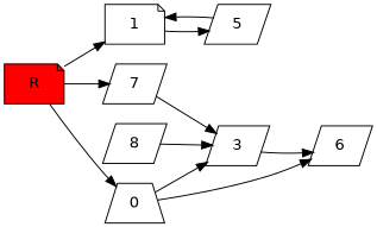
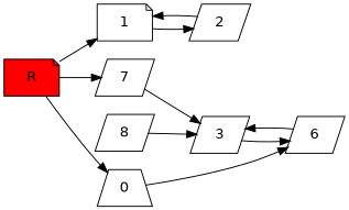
  digraph {
    fontname="DejaVu Sans"
    rankdir=LR
    node [fontname="DejaVu Sans" shape=parallelogram]
    edge [fontname="DejaVu Sans"]
    1 [shape=note]
-   2 [label=5]
+   2
    3
    6
    n5 [label=0 shape=trapezium]
    7
    8
    R [fillcolor="#ff0000" shape=note style=filled]
    1 -> 2
    2 -> 1
    3 -> 6
-   n5 -> 3
+   6 -> 3
    n5 -> 6
    7 -> 3
    8 -> 3
    R -> 1
    R -> n5
    R -> 7
  }
